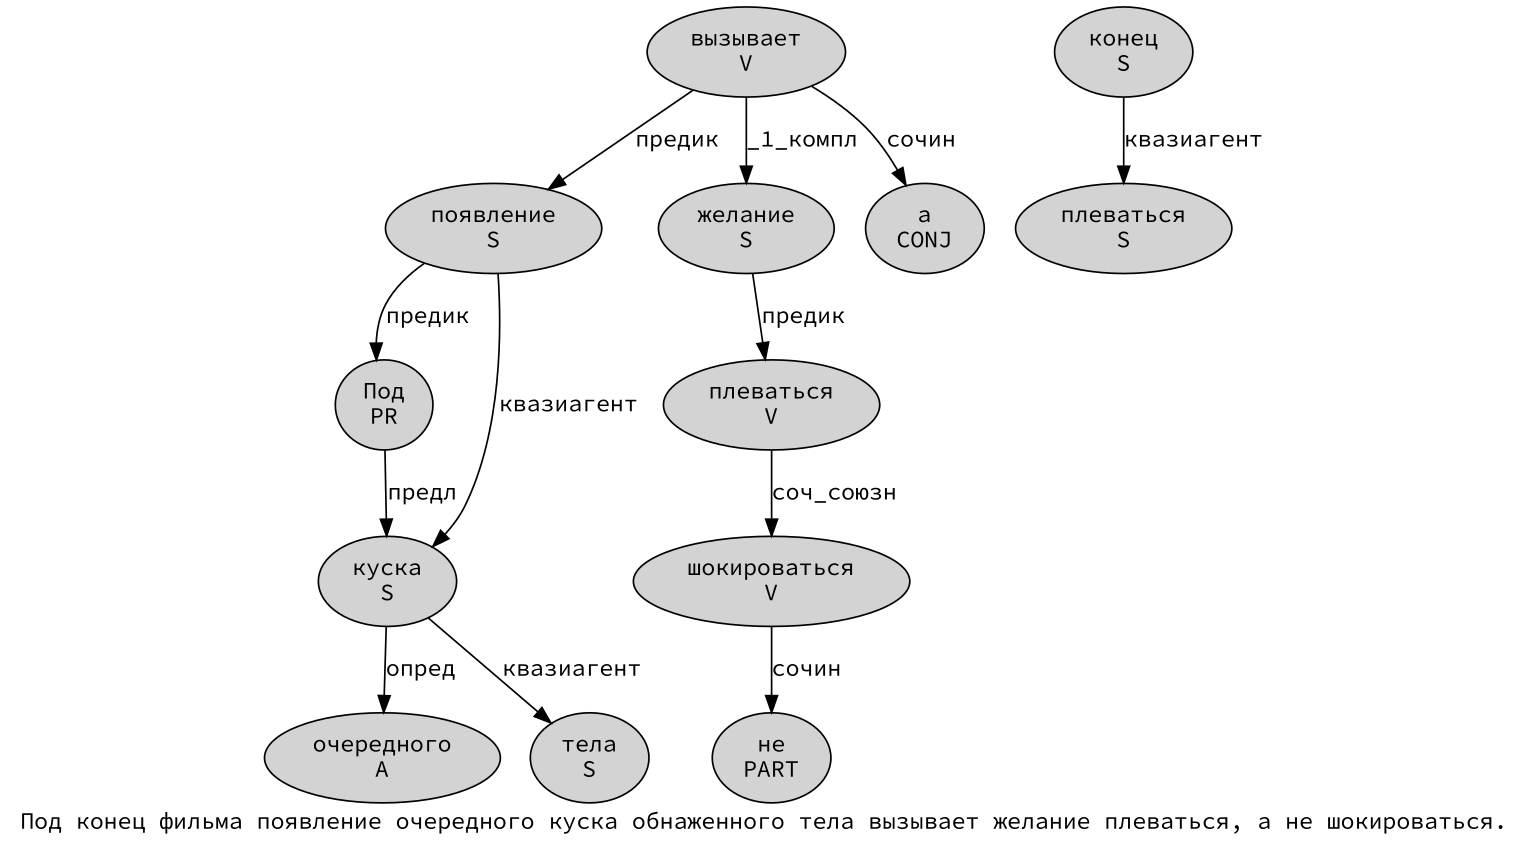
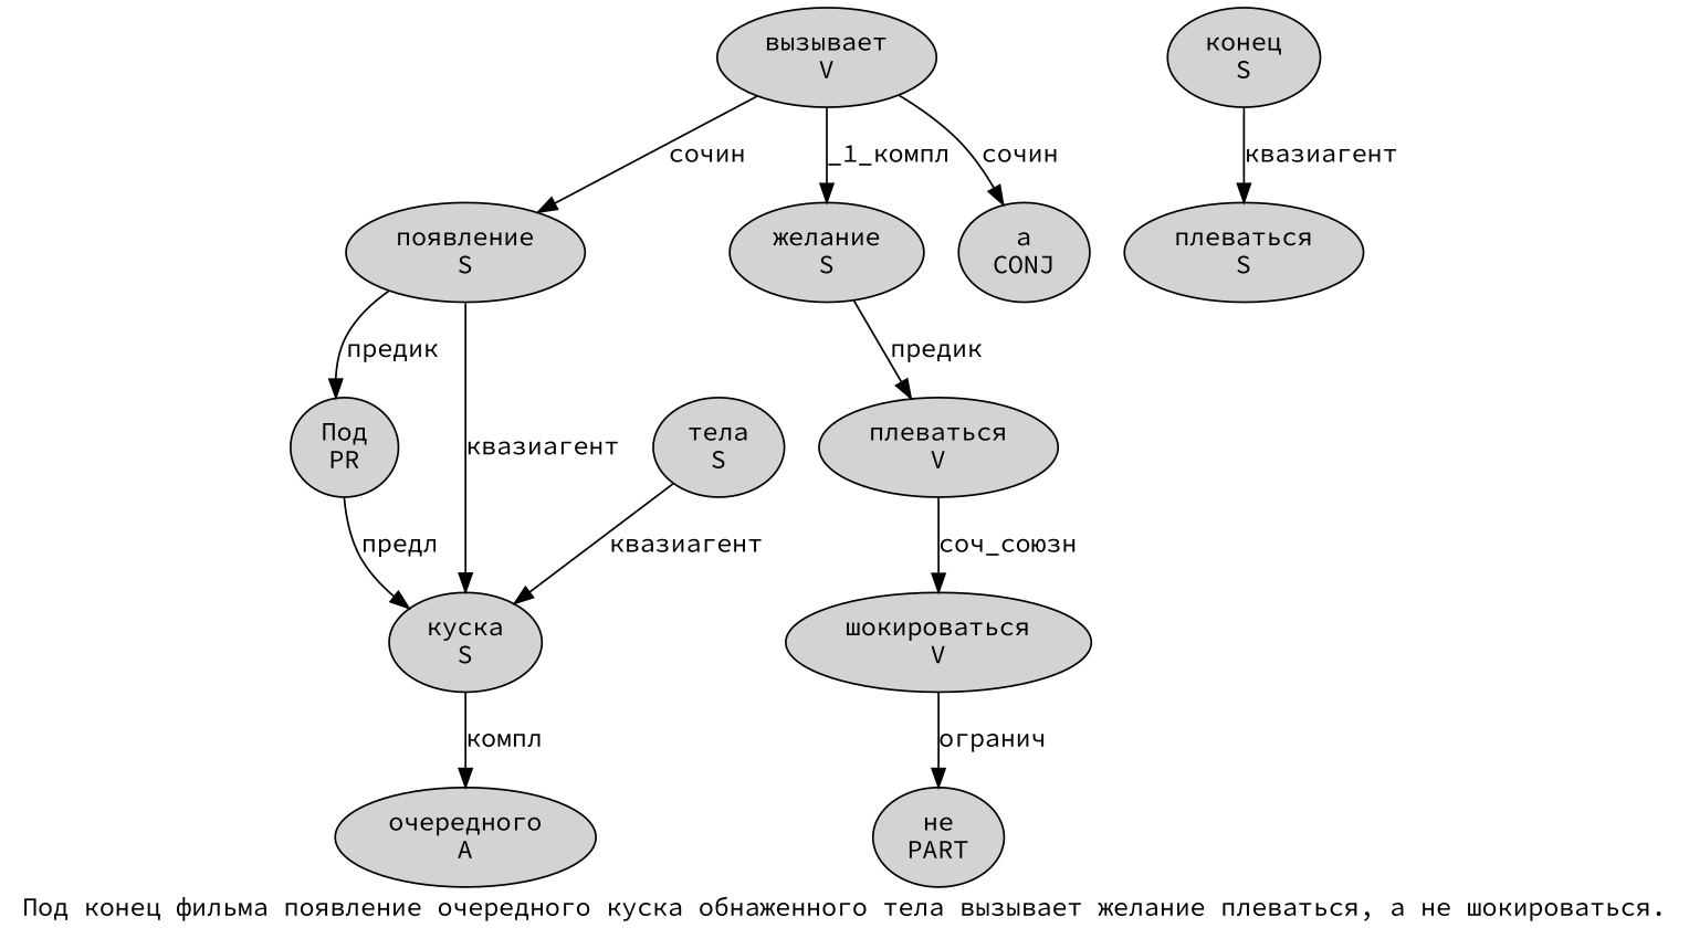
  digraph {
    fontname="Source Code Pro"
    label="Под конец фильма появление очередного куска обнаженного тела вызывает желание плеваться, а не шокироваться."
    node [fillcolor=lightgray fontname="Source Code Pro" penwidth=1 shape=ellipse style=filled]
    edge [fontname="Source Code Pro"]
    n1 [label="Под\nPR"]
    n2 [label="куска\nS"]
    n3 [label="конец\nS"]
    n4 [label="плеваться\nS"]
    n5 [label="появление\nS"]
    n6 [label="очередного\nA"]
    n7 [label="тела\nS"]
    n8 [label="вызывает\nV"]
    n9 [label="желание\nS"]
    n10 [label="а\nCONJ"]
    n11 [label="плеваться\nV"]
    n12 [label="шокироваться\nV"]
    n13 [label="не\nPART"]
    n1 -> n2 [label="предл"]
-   n2 -> n6 [label="опред"]
-   n2 -> n7 [label="квазиагент"]
+   n2 -> n6 [label="компл"]
+   n7 -> n2 [label="квазиагент"]
    n3 -> n4 [label="квазиагент"]
    n5 -> n1 [label="предик"]
    n5 -> n2 [label="квазиагент"]
-   n8 -> n5 [label="предик"]
+   n8 -> n5 [label="сочин"]
    n8 -> n9 [label="_1_компл"]
    n8 -> n10 [label="сочин"]
    n9 -> n11 [label="предик"]
    n11 -> n12 [label="соч_союзн"]
-   n12 -> n13 [label="сочин"]
+   n12 -> n13 [label="огранич"]
  }
